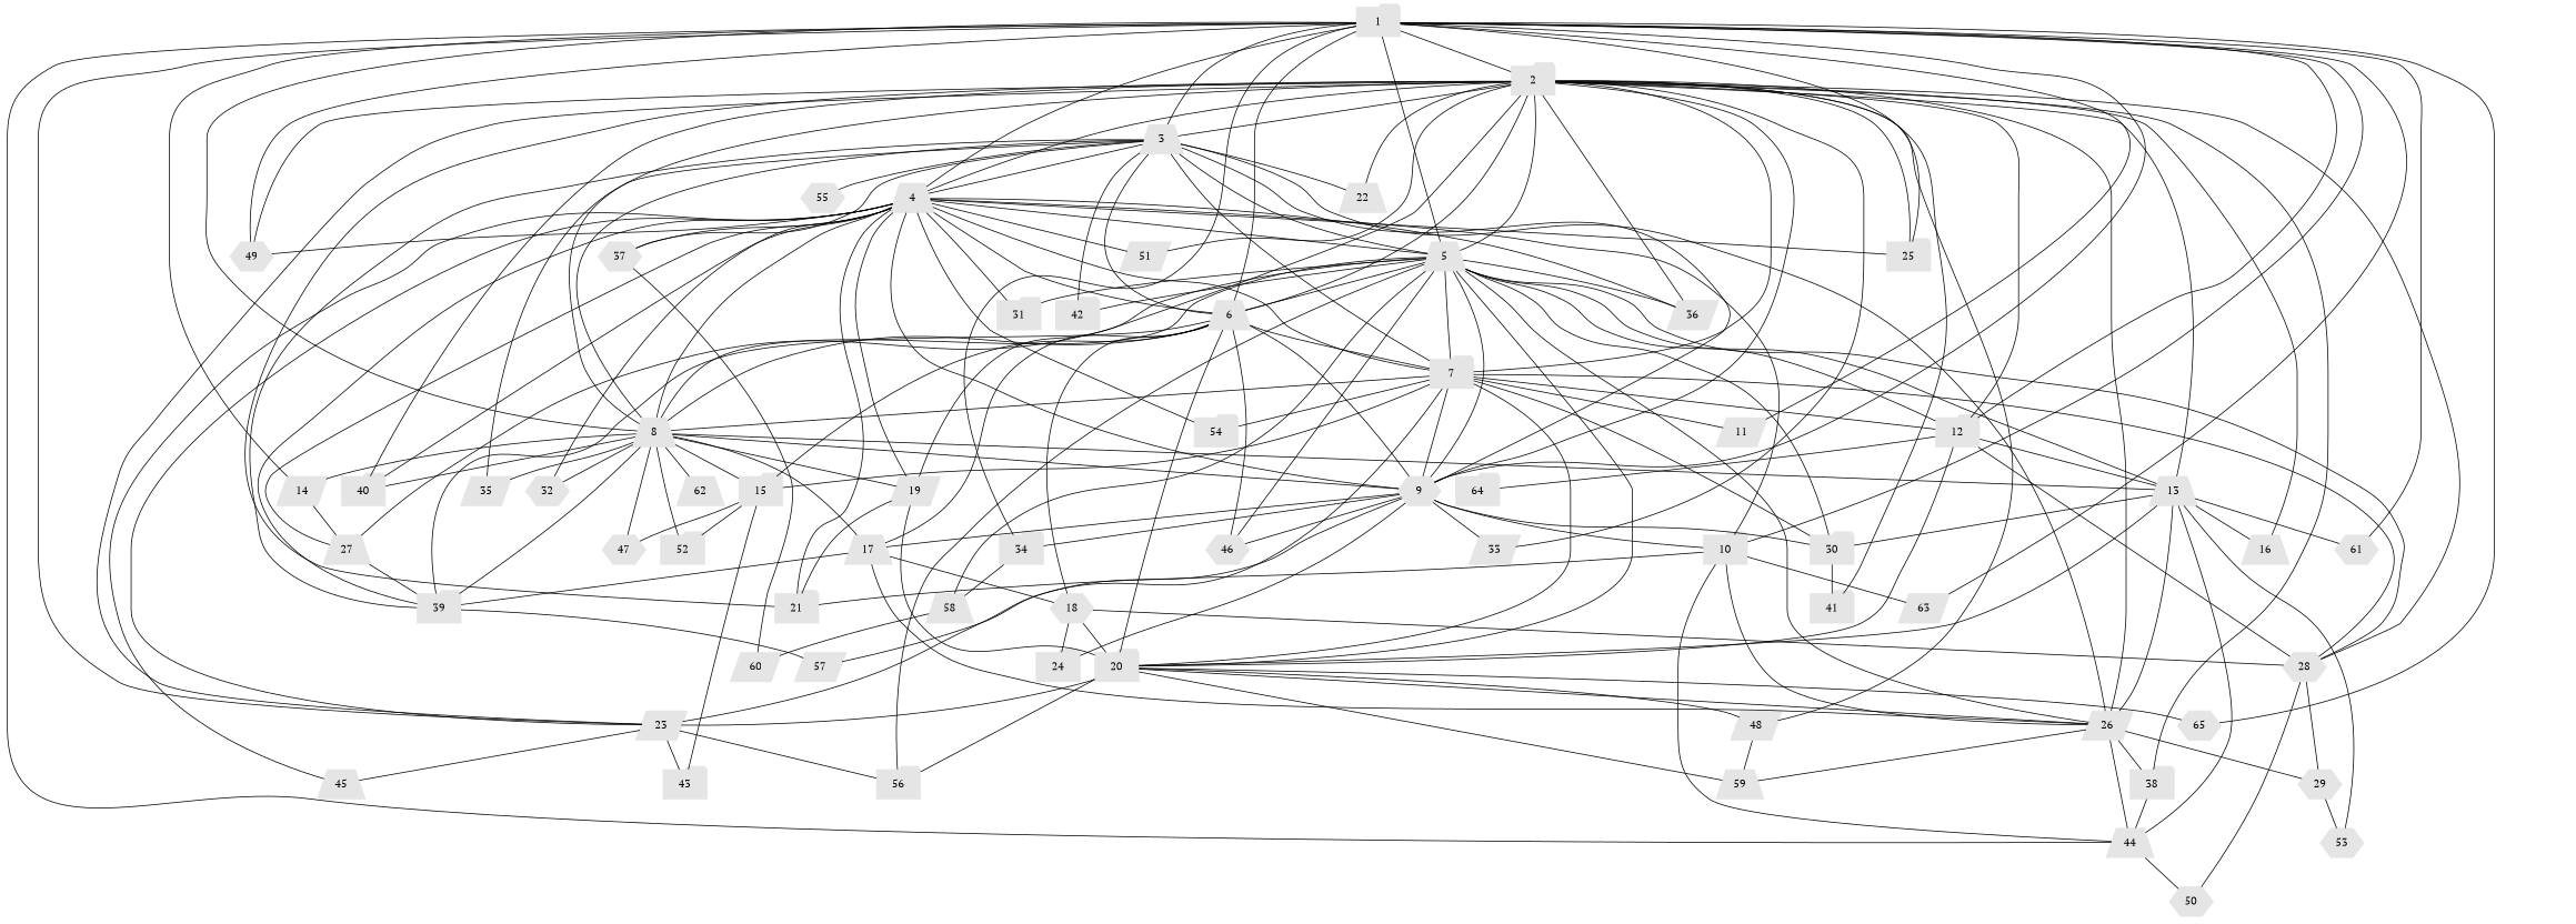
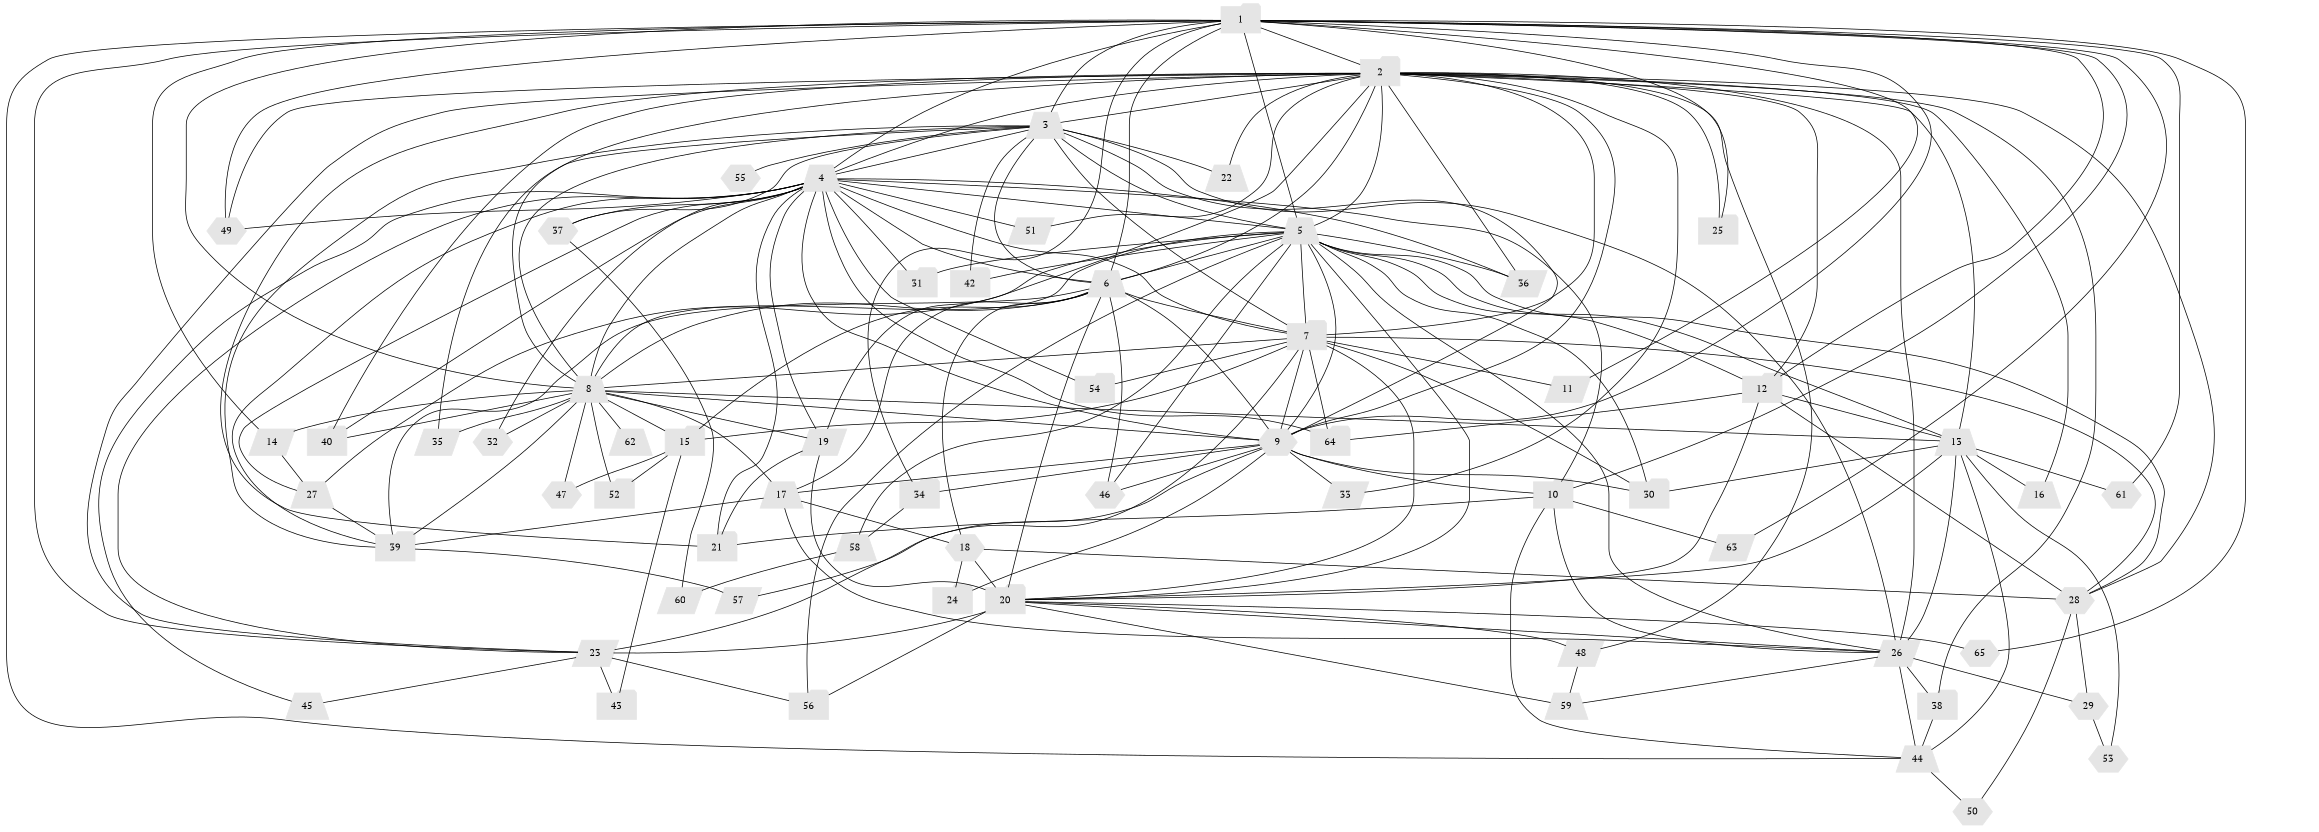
  graph {
    fontname="PT Serif"
    node [color=gray90 fontname="PT Serif" shape=folder style=filled]
    edge [fontname="PT Serif" weight=1.0]
    1
    2
    3 [shape=trapezium]
    4 [shape=trapezium]
    5 [shape=trapezium]
    6 [shape=trapezium]
    8 [shape=trapezium]
    9 [shape=hexagon]
    10
    11 [shape=parallelogram]
    12
    14 [shape=parallelogram]
    23 [shape=parallelogram]
    34
    44 [shape=trapezium]
    49 [shape=hexagon]
    61 [shape=hexagon]
    63 [shape=parallelogram]
    65 [shape=hexagon]
    25
    7
    13 [shape=trapezium]
    16 [shape=trapezium]
    19 [shape=parallelogram]
    21
    22 [shape=trapezium]
    26 [shape=parallelogram]
    28 [shape=hexagon]
    33 [shape=parallelogram]
    36 [shape=parallelogram]
    38
    40
-   41
    48 [shape=parallelogram]
    51 [shape=parallelogram]
    35 [shape=parallelogram]
    37 [shape=hexagon]
    39
    42
    55 [shape=hexagon]
    27 [shape=trapezium]
    31
    32 [shape=hexagon]
    45 [shape=trapezium]
    54
    20
    30
    46 [shape=hexagon]
    56
    58 [shape=trapezium]
    15
    17 [shape=trapezium]
    18 [shape=hexagon]
    64
    47 [shape=hexagon]
    52
    62 [shape=trapezium]
    24
    57 [shape=parallelogram]
    43
    50 [shape=hexagon]
    53 [shape=hexagon]
    29 [shape=hexagon]
    59 [shape=trapezium]
    60 [shape=parallelogram]
    1 -- 2 [weight=3.0]
    1 -- 3
    1 -- 4 [weight=3.0]
    1 -- 5
    1 -- 6
    1 -- 8
    1 -- 9
    1 -- 10
    1 -- 11
    1 -- 12
    1 -- 14
    1 -- 23
    1 -- 34
    1 -- 44
    1 -- 49
    1 -- 61
    1 -- 63
    1 -- 65
    1 -- 25
    2 -- 3 [weight=3.0]
    2 -- 4 [weight=3.0]
    2 -- 5 [weight=3.0]
    2 -- 6 [weight=2.0]
    2 -- 8 [weight=3.0]
    2 -- 9 [weight=3.0]
    2 -- 12
    2 -- 23
    2 -- 49
    2 -- 25
    2 -- 7 [weight=3.0]
    2 -- 13
    2 -- 16
    2 -- 19
    2 -- 21
    2 -- 22
    2 -- 26 [weight=7.0]
    2 -- 28
    2 -- 33
    2 -- 36
    2 -- 38
    2 -- 40
-   2 -- 41
    2 -- 48
    2 -- 51
    3 -- 4
    3 -- 5
    3 -- 6
    3 -- 8 [weight=2.0]
    3 -- 9
    3 -- 7 [weight=2.0]
    3 -- 22
    3 -- 26
    3 -- 35
    3 -- 37
    3 -- 39
    3 -- 42
    3 -- 55
    4 -- 5 [weight=2.0]
    4 -- 6 [weight=2.0]
    4 -- 8
    4 -- 9 [weight=2.0]
    4 -- 10
    4 -- 23
    4 -- 49
-   4 -- 25 [weight=2.0]
+   4 -- 64 [weight=2.0]
    4 -- 7
    4 -- 19 [weight=2.0]
    4 -- 21
    4 -- 36
    4 -- 40
    4 -- 51
    4 -- 37
    4 -- 39
    4 -- 27
    4 -- 31
    4 -- 32
    4 -- 45
    4 -- 54
    5 -- 6 [weight=2.0]
    5 -- 8
    5 -- 9
    5 -- 12
    5 -- 7
    5 -- 13
    5 -- 26 [weight=2.0]
    5 -- 28
    5 -- 36
    5 -- 42
    5 -- 27
    5 -- 31
    5 -- 20
    5 -- 30
    5 -- 46
    5 -- 56
    5 -- 58
    6 -- 8
    6 -- 9
    6 -- 7
    6 -- 39
    6 -- 20 [weight=11.0]
    6 -- 46
    6 -- 15 [weight=2.0]
    6 -- 17
    6 -- 18
    8 -- 9
    8 -- 14
    8 -- 13
    8 -- 19
    8 -- 40
    8 -- 35
    8 -- 39
    8 -- 32
    8 -- 15
    8 -- 17
    8 -- 47
    8 -- 52
    8 -- 62
    9 -- 10
    9 -- 34
    9 -- 33
    9 -- 30
    9 -- 46
    9 -- 17
    9 -- 24
    9 -- 57
    10 -- 44
    10 -- 63
    10 -- 21
    10 -- 26
    12 -- 13
    12 -- 28
    12 -- 20
    12 -- 64
    14 -- 27
    23 -- 45
    23 -- 56
    23 -- 43
    34 -- 58
    44 -- 50
    7 -- 8
    7 -- 9
    7 -- 11
    7 -- 23
    7 -- 28 [weight=2.0]
    7 -- 54
    7 -- 20
    7 -- 30
    7 -- 15
-   7 -- 12
+   7 -- 64
    13 -- 44
    13 -- 61
    13 -- 16
    13 -- 26
    13 -- 20
    13 -- 30
    13 -- 53
    19 -- 21
    19 -- 20
    26 -- 44
    26 -- 38
    26 -- 29
    26 -- 59
    28 -- 50
    28 -- 29
    38 -- 44
    48 -- 59
    37 -- 60
    39 -- 57
    27 -- 39
    20 -- 23 [weight=2.0]
    20 -- 65
    20 -- 26
    20 -- 48
    20 -- 56
    20 -- 59 [weight=2.0]
-   30 -- 41
    58 -- 60
    15 -- 47
    15 -- 52
    15 -- 43
    17 -- 26
    17 -- 39
    17 -- 18
    18 -- 28
    18 -- 20
    18 -- 24
    29 -- 53
  }
